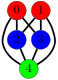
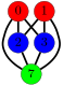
  graph {
    splines=true
    node [color=black fillcolor=red fixedsize=true fontname="Latin Modern Math" fontsize=42 penwidth=1 shape=circle style=filled]
    edge [color=black penwidth=6 style=bold]
    0 [height=0.91667 width=0.91667]
    2 [fillcolor=blue height=0.91667 width=0.91667]
    3 [fillcolor=blue height=0.91667 width=0.91667]
-   4 [fillcolor=green height=0.91667 width=0.91667]
+   4 [fillcolor=green height=0.91667 label=7 width=0.91667]
    1 [height=0.91667 width=0.91667]
    0 -- 2
    0 -- 3
    0 -- 4
    2 -- 4
    3 -- 4
    1 -- 2
    1 -- 3
    1 -- 4
  }
